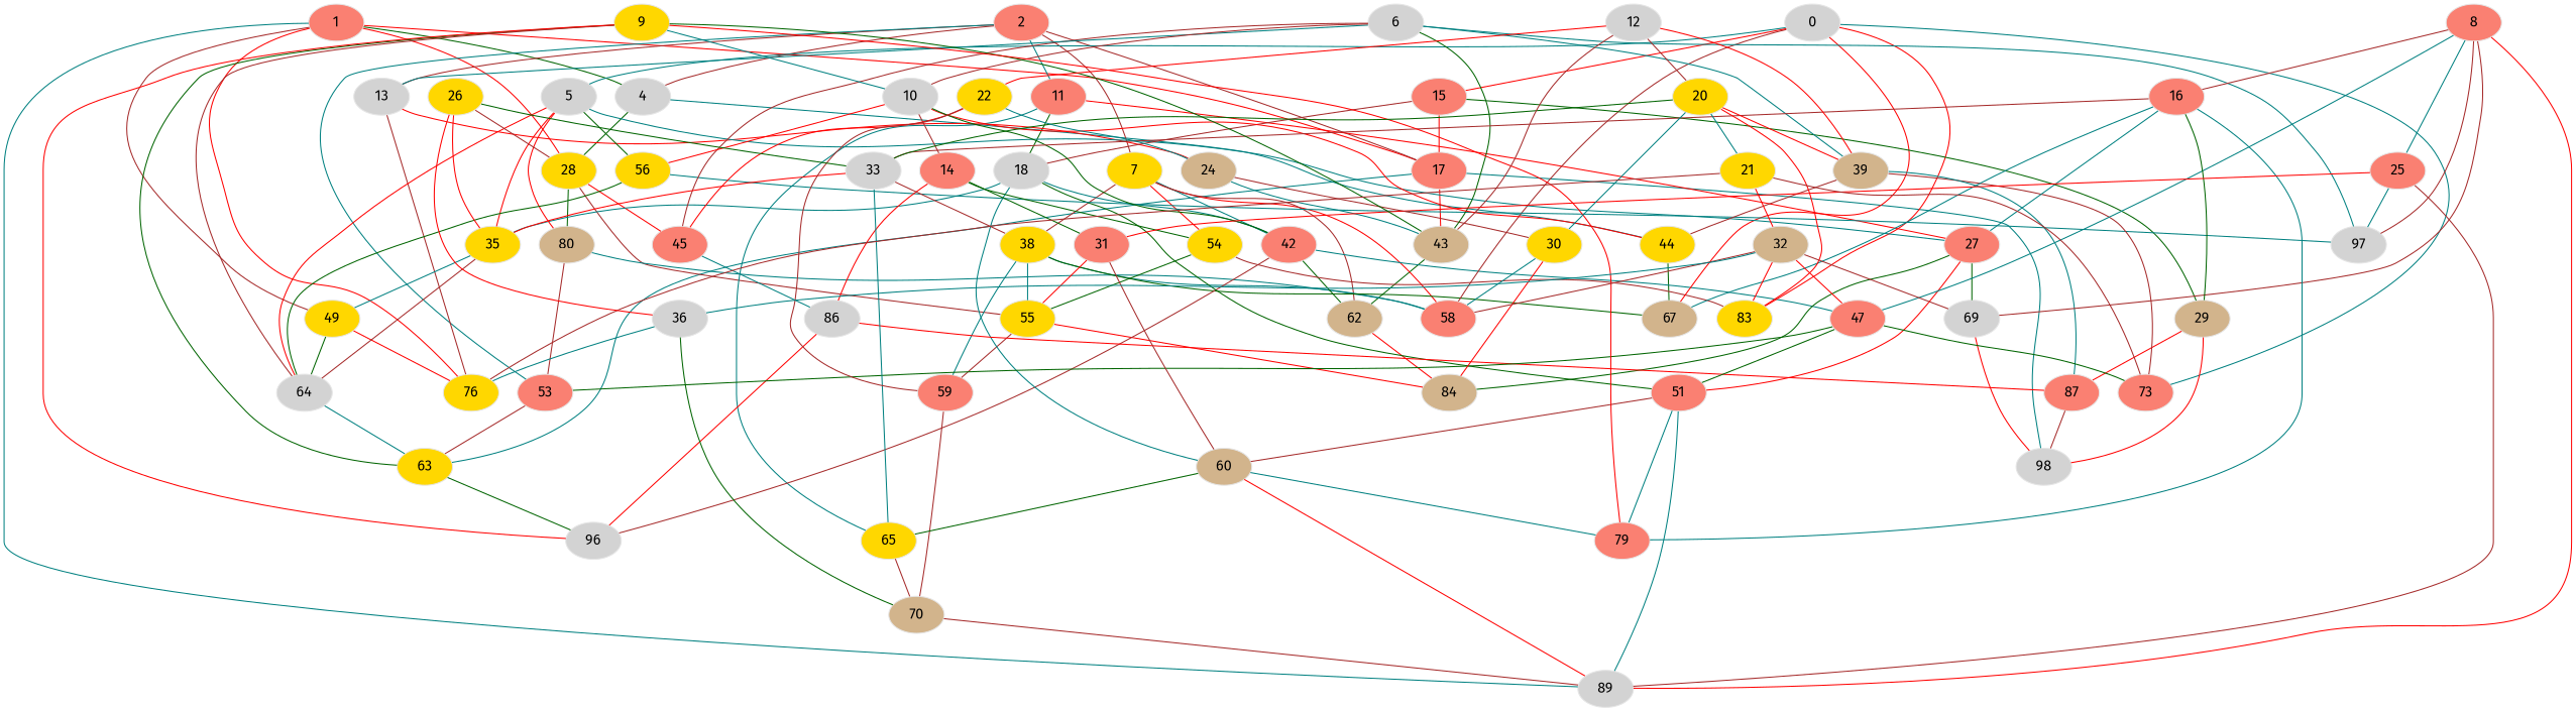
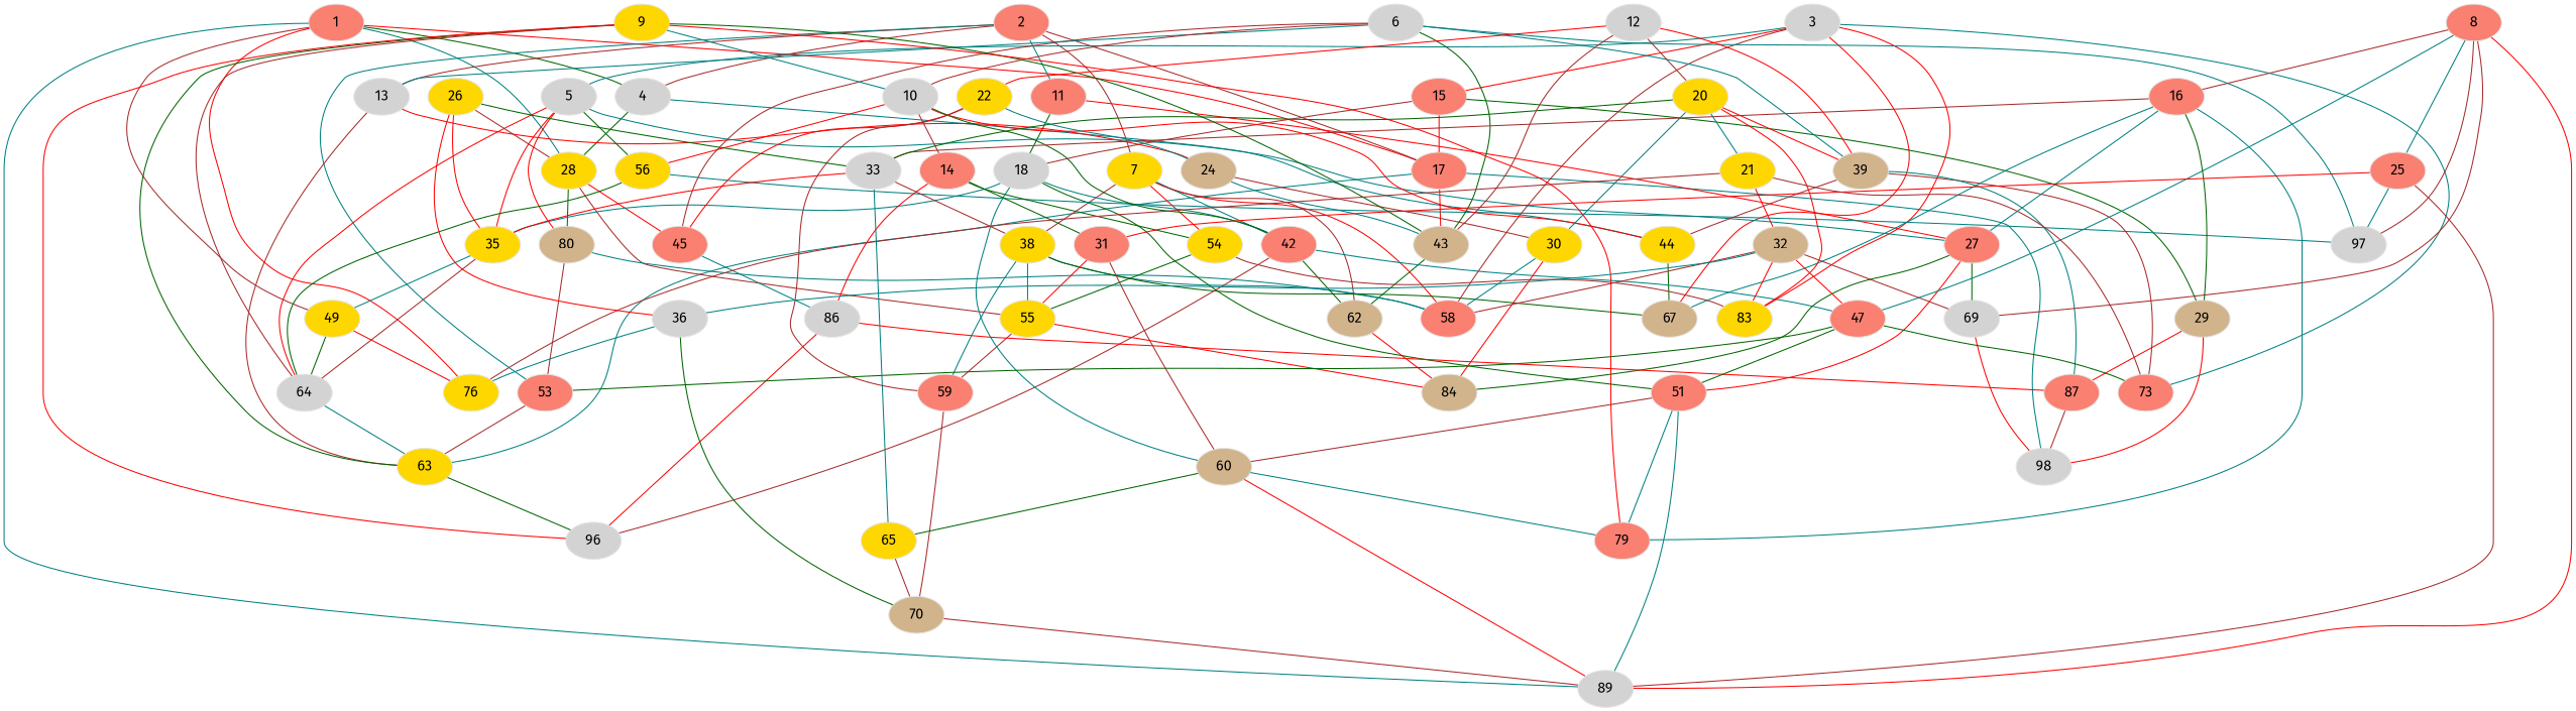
  graph {
    fontname="Fira Sans"
    node [color=gray90 fillcolor=salmon fontname="Fira Sans" style=filled]
    edge [color=teal fontname="Fira Sans"]
    1 [super="+37"]
    4 [fillcolor=lightgrey]
    17 [super="+19"]
    28 [fillcolor=gold super="+34"]
    49 [fillcolor=gold]
    76 [fillcolor=gold]
    89 [fillcolor=lightgrey super="+91"]
    44 [fillcolor=gold]
    43 [fillcolor=tan super="+78"]
    63 [fillcolor=gold super="+95"]
    98 [fillcolor=lightgrey]
    n12 [fillcolor=tan label=80]
    45
    55 [fillcolor=gold super="+94"]
    n15 [fillcolor=lightgrey label=64 super="+77"]
    2 [super="+46"]
    7 [fillcolor=gold super="+57"]
    11
    13 [fillcolor=lightgrey]
    53
    58 [super="+68"]
    38 [fillcolor=gold super="+90"]
    42 [super="+72"]
    54 [fillcolor=gold]
    62 [fillcolor=tan]
    27 [super="+82"]
    18 [fillcolor=lightgrey super="+23"]
    65 [fillcolor=gold]
    24 [fillcolor=tan]
-   3 [fillcolor=lightgrey super="+48" label=0]
+   3 [fillcolor=lightgrey super="+48"]
    5 [fillcolor=lightgrey super="+93"]
    15
    67 [fillcolor=tan]
    73
    83 [fillcolor=gold]
    35 [fillcolor=gold super="+75"]
    56 [fillcolor=gold]
    29 [fillcolor=tan]
    69 [fillcolor=lightgrey]
    51 [super="+66"]
    84 [fillcolor=tan]
    97 [fillcolor=lightgrey]
    6 [fillcolor=lightgrey super="+41"]
    10 [fillcolor=lightgrey super="+52"]
    39 [fillcolor=tan super="+92"]
    14
    87
    86 [fillcolor=lightgrey]
    59
    47 [super="+74"]
    96 [fillcolor=lightgrey]
    8 [super="+50"]
    16 [super="+80"]
    25
    79
    33 [fillcolor=lightgrey super="+64"]
    31
    9 [fillcolor=gold super="+81"]
    60 [fillcolor=tan super="+85"]
    70 [fillcolor=tan]
    20 [fillcolor=gold super="+71"]
    21 [fillcolor=gold]
    30 [fillcolor=gold]
    12 [fillcolor=lightgrey]
    22 [fillcolor=gold]
    32 [fillcolor=tan super="+88"]
    36 [fillcolor=lightgrey]
    26 [fillcolor=gold]
    1 -- 4 [color=darkgreen]
    1 -- 17 [color=red]
-   1 -- 28 [color=red]
+   1 -- 28
    1 -- 49 [color=brown]
    1 -- 76 [color=red]
    1 -- 89
    4 -- 28 [color=darkgreen]
    4 -- 44
    17 -- 43 [color=red]
    17 -- 63
    17 -- 98
    28 -- n12 [color=darkgreen]
    28 -- 45 [color=red]
    28 -- 55 [color=brown]
    49 -- 76 [color=red]
    49 -- n15 [color=darkgreen]
    44 -- 67 [color=darkgreen]
    43 -- 62 [color=darkgreen]
    63 -- 96 [color=darkgreen]
    n12 -- 53 [color=brown]
    n12 -- 58
    45 -- 86
    55 -- 84 [color=red]
    55 -- 59 [color=brown]
    n15 -- 63
    2 -- 4 [color=brown]
    2 -- 17 [color=brown]
    2 -- 7 [color=brown]
    2 -- 11
    2 -- 13 [color=brown]
    2 -- 53
    7 -- 58 [color=red]
    7 -- 38 [color=brown]
    7 -- 42
    7 -- 54 [color=red]
    7 -- 62 [color=brown]
    11 -- 27 [color=red]
    11 -- 18 [color=darkgreen]
-   11 -- 65
-   13 -- 76 [color=brown]
+   13 -- 63 [color=brown]
    13 -- 24 [color=red]
    53 -- 63 [color=brown]
    38 -- 55
    38 -- 58
    38 -- 67 [color=darkgreen]
    38 -- 59
    42 -- 62 [color=darkgreen]
    42 -- 47
    42 -- 96 [color=brown]
    54 -- 55 [color=darkgreen]
    54 -- 83 [color=brown]
    62 -- 84 [color=red]
    27 -- 69 [color=darkgreen]
    27 -- 51 [color=red]
    27 -- 84 [color=darkgreen]
    18 -- 42
    18 -- 35
    18 -- 51 [color=darkgreen]
    18 -- 60
    65 -- 70 [color=brown]
    24 -- 43
    24 -- 30 [color=brown]
    3 -- 58 [color=brown]
    3 -- 5
    3 -- 15 [color=red]
    3 -- 67 [color=red]
    3 -- 73
    3 -- 83 [color=red]
    5 -- n12 [color=red]
    5 -- n15 [color=red]
    5 -- 27
    5 -- 35 [color=red]
    5 -- 56 [color=darkgreen]
    15 -- 17 [color=red]
    15 -- 18 [color=brown]
    15 -- 29 [color=darkgreen]
    35 -- 49
    35 -- n15 [color=brown]
    56 -- n15 [color=darkgreen]
    56 -- 97
    29 -- 98 [color=red]
    29 -- 87 [color=red]
    69 -- 98 [color=red]
    51 -- 89
    51 -- 79
    51 -- 60 [color=brown]
    6 -- 43 [color=darkgreen]
    6 -- 45 [color=brown]
    6 -- 13
    6 -- 97
    6 -- 10 [color=brown]
    6 -- 39
    10 -- 44 [color=red]
    10 -- 42 [color=darkgreen]
    10 -- 56 [color=red]
    10 -- 14 [color=brown]
    39 -- 44 [color=brown]
    39 -- 73 [color=brown]
    39 -- 87
    14 -- 54 [color=darkgreen]
    14 -- 86 [color=red]
    14 -- 31 [color=darkgreen]
    87 -- 98 [color=brown]
    86 -- 87 [color=red]
    86 -- 96 [color=red]
    59 -- 70 [color=brown]
    47 -- 53 [color=darkgreen]
    47 -- 73 [color=darkgreen]
    47 -- 51 [color=darkgreen]
    8 -- 89 [color=red]
    8 -- 69 [color=brown]
    8 -- 97 [color=brown]
    8 -- 47
    8 -- 16 [color=brown]
    8 -- 25
    16 -- 27
    16 -- 67
    16 -- 29 [color=darkgreen]
    16 -- 79
    16 -- 33 [color=brown]
    25 -- 89 [color=brown]
    25 -- 97
    25 -- 31 [color=red]
    33 -- 38 [color=brown]
    33 -- 65
    33 -- 35 [color=red]
    31 -- 55 [color=red]
    31 -- 60 [color=brown]
    9 -- 43 [color=darkgreen]
    9 -- 63 [color=darkgreen]
    9 -- n15 [color=brown]
    9 -- 10
    9 -- 96 [color=red]
    9 -- 79 [color=red]
    60 -- 89 [color=red]
    60 -- 65 [color=darkgreen]
    60 -- 79
    70 -- 89 [color=brown]
    20 -- 83 [color=red]
    20 -- 39 [color=red]
    20 -- 33 [color=darkgreen]
    20 -- 21
    20 -- 30
    21 -- 76 [color=brown]
    21 -- 73 [color=brown]
    21 -- 32 [color=red]
    30 -- 58
    30 -- 84 [color=red]
    12 -- 43 [color=brown]
    12 -- 39 [color=red]
    12 -- 20 [color=brown]
    12 -- 22 [color=red]
    22 -- 45 [color=red]
    22 -- 24
    22 -- 59 [color=brown]
    32 -- 58 [color=brown]
    32 -- 83 [color=red]
    32 -- 69 [color=brown]
    32 -- 47 [color=red]
    32 -- 36
    36 -- 76
    36 -- 70 [color=darkgreen]
    26 -- 28 [color=brown]
    26 -- 35 [color=red]
    26 -- 33 [color=darkgreen]
    26 -- 36 [color=red]
  }
